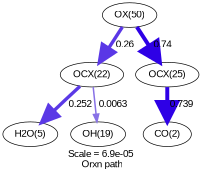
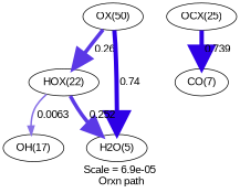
  digraph {
    fontname="Liberation Sans"
    label="Scale = 6.9e-05\l Orxn path"
    node [fontname="Liberation Sans"]
    edge [arrowsize=2.89 color="0.7, 1.24, 0.9" fontname="Liberation Sans" penwidth=5.77]
    n1 [label="OX(50)"]
-   n2 [label="OCX(22)"]
+   n2 [label="HOX(22)"]
    n3 [label="OCX(25)"]
    n4 [label="H2O(5)"]
-   n5 [label="OH(19)"]
-   n6 [label="CO(2)"]
+   n5 [label="OH(17)"]
+   n6 [label="CO(7)"]
    n1 -> n2 [arrowsize=2.49 color="0.7, 0.76, 0.9" label=" 0.26" penwidth=4.98]
-   n1 -> n3 [label=" 0.74"]
+   n1 -> n4 [label=" 0.74"]
    n2 -> n4 [arrowsize=2.48 color="0.7, 0.752, 0.9" label=" 0.252" penwidth=4.96]
    n2 -> n5 [arrowsize=1.1 color="0.7, 0.507, 0.9" label=" 0.0063" penwidth=2.2]
    n3 -> n6 [label=" 0.739"]
  }
